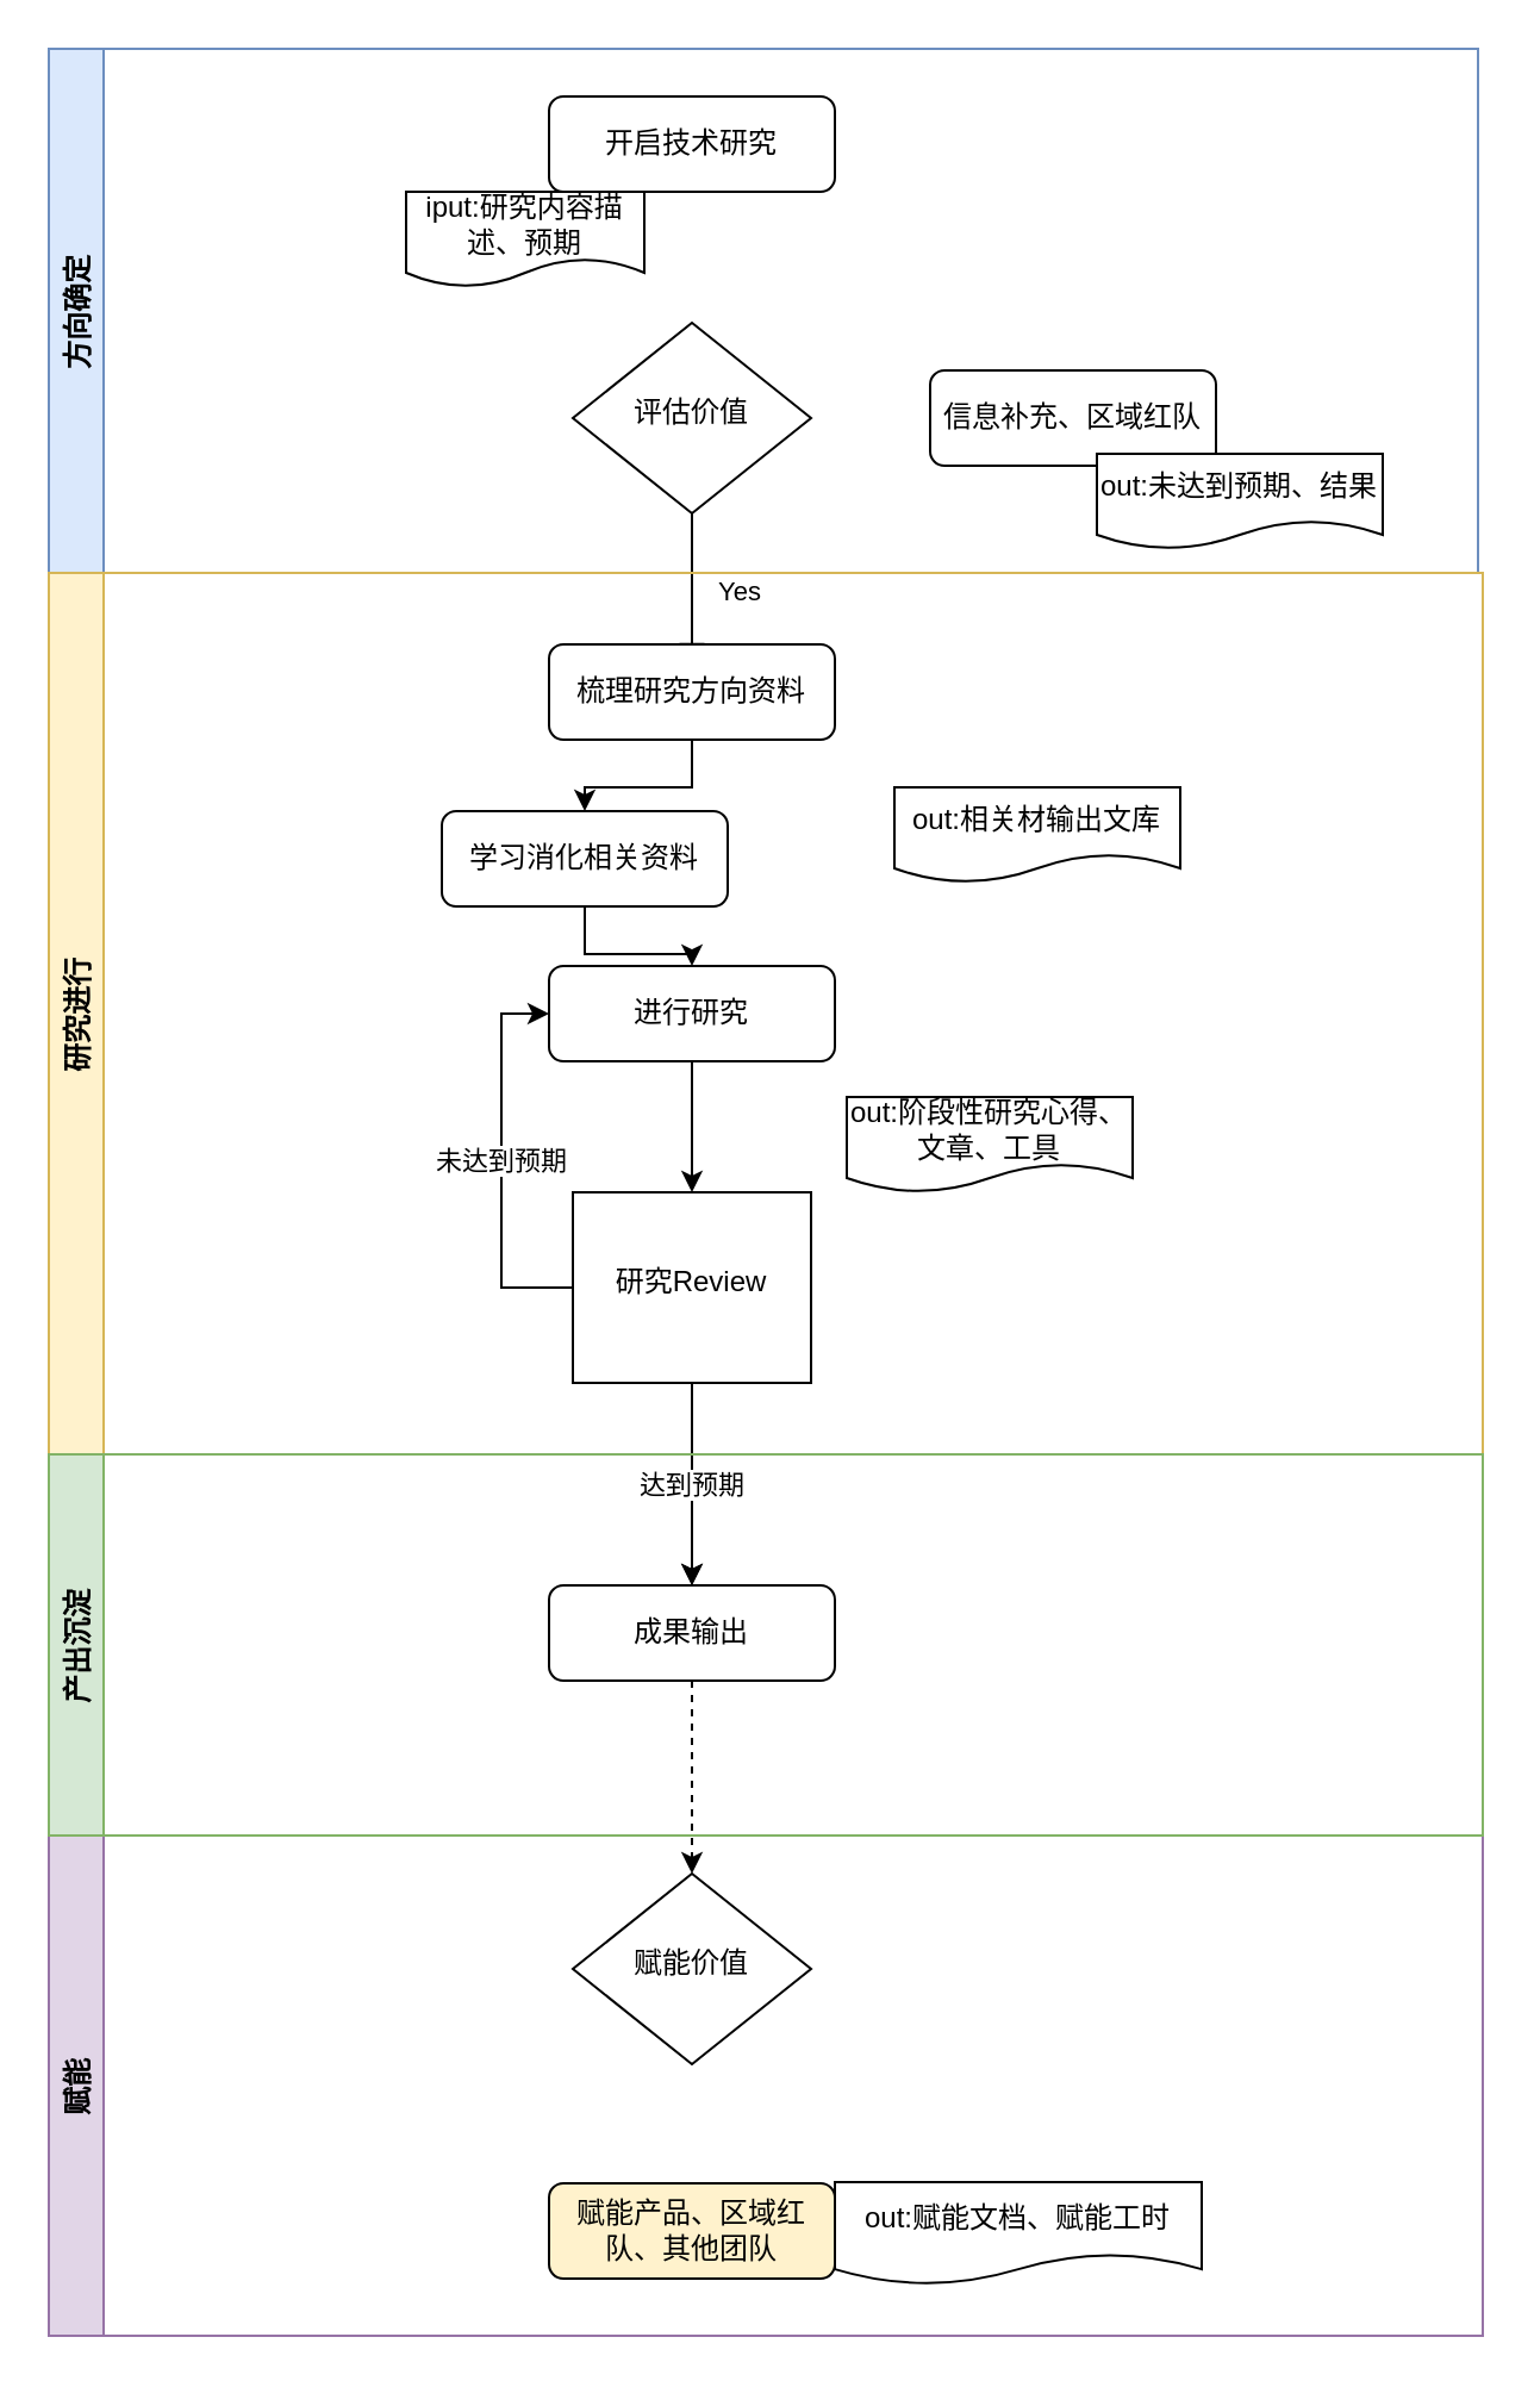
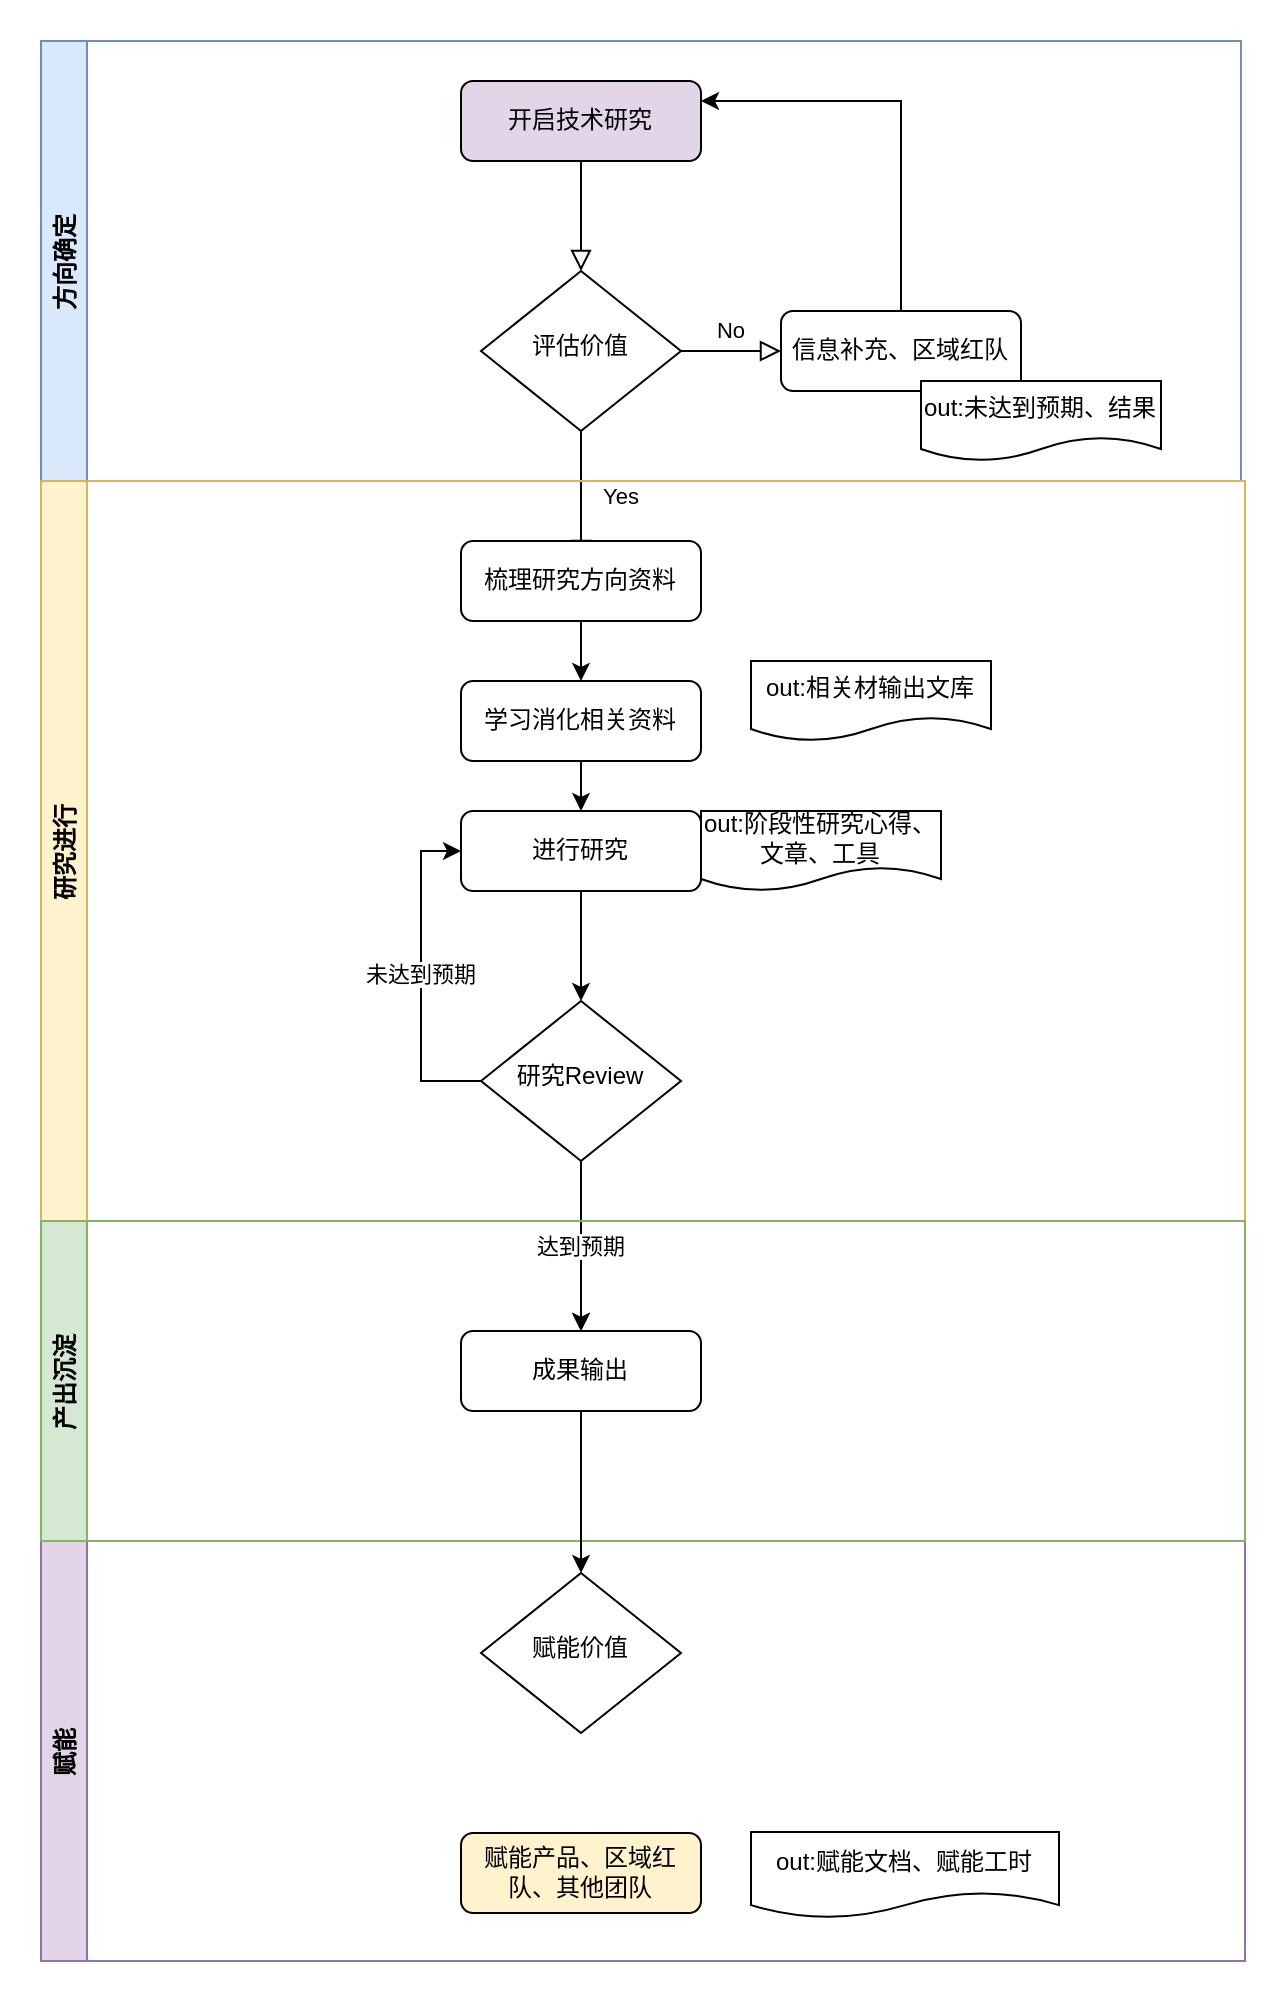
  <mxCell id="0" />
  <mxCell id="1" parent="0" />
+ <mxCell id="2" value="" style="rounded=0;html=1;jettySize=auto;orthogonalLoop=1;fontSize=11;endArrow=block;endFill=0;endSize=8;strokeWidth=1;shadow=0;labelBackgroundColor=none;edgeStyle=orthogonalEdgeStyle;verticalAlign=middle;align=center;" parent="1" source="9" target="5" edge="1"><mxGeometry relative="1" as="geometry" /></mxCell>
  <mxCell id="3" value="Yes" style="rounded=0;html=1;jettySize=auto;orthogonalLoop=1;fontSize=11;endArrow=block;endFill=0;endSize=8;strokeWidth=1;shadow=0;labelBackgroundColor=none;edgeStyle=orthogonalEdgeStyle;verticalAlign=middle;align=center;" parent="1" source="5" edge="1"><mxGeometry y="20" relative="1" as="geometry"><mxPoint as="offset" /><mxPoint x="290" y="280" as="targetPoint" /></mxGeometry></mxCell>
+ <mxCell id="4" value="No" style="edgeStyle=orthogonalEdgeStyle;rounded=0;html=1;jettySize=auto;orthogonalLoop=1;fontSize=11;endArrow=block;endFill=0;endSize=8;strokeWidth=1;shadow=0;labelBackgroundColor=none;verticalAlign=middle;align=center;" parent="1" source="5" target="7" edge="1"><mxGeometry y="10" relative="1" as="geometry"><mxPoint as="offset" /></mxGeometry></mxCell>
  <mxCell id="5" value="评估价值" style="rhombus;whiteSpace=wrap;html=1;shadow=0;fontFamily=Helvetica;fontSize=12;align=center;strokeWidth=1;spacing=6;spacingTop=-4;verticalAlign=middle;" parent="1" vertex="1"><mxGeometry x="240" y="135" width="100" height="80" as="geometry" /></mxCell>
+ <mxCell id="6" style="edgeStyle=orthogonalEdgeStyle;rounded=0;orthogonalLoop=1;jettySize=auto;html=1;entryX=1;entryY=0.25;entryDx=0;entryDy=0;verticalAlign=middle;align=center;" parent="1" source="7" target="9" edge="1"><mxGeometry relative="1" as="geometry"><Array as="points"><mxPoint x="450" y="50" /></Array></mxGeometry></mxCell>
  <mxCell id="7" value="信息补充、区域红队" style="rounded=1;whiteSpace=wrap;html=1;fontSize=12;glass=0;strokeWidth=1;shadow=0;verticalAlign=middle;align=center;" parent="1" vertex="1"><mxGeometry x="390" y="155" width="120" height="40" as="geometry" /></mxCell>
  <mxCell id="8" value="方向确定" style="swimlane;horizontal=0;fillColor=#dae8fc;strokeColor=#6c8ebf;verticalAlign=middle;align=center;" parent="1" vertex="1"><mxGeometry x="20" y="20" width="600" height="220" as="geometry" /></mxCell>
- <mxCell id="9" value="开启技术研究" style="rounded=1;whiteSpace=wrap;html=1;fontSize=12;glass=0;strokeWidth=1;shadow=0;verticalAlign=middle;align=center;" parent="8" vertex="1"><mxGeometry x="210" y="20" width="120" height="40" as="geometry" /></mxCell>
- <mxCell id="10" value="iput:研究内容描述、预期" style="shape=document;whiteSpace=wrap;html=1;boundedLbl=1;verticalAlign=middle;align=center;" parent="8" vertex="1"><mxGeometry x="150" y="60" width="100" height="40" as="geometry" /></mxCell>
+ <mxCell id="9" value="开启技术研究" style="rounded=1;whiteSpace=wrap;html=1;fontSize=12;glass=0;strokeWidth=1;shadow=0;verticalAlign=middle;align=center;fillColor=#e1d5e7;" parent="8" vertex="1"><mxGeometry x="210" y="20" width="120" height="40" as="geometry" /></mxCell>
  <mxCell id="11" value="out:未达到预期、结果" style="shape=document;whiteSpace=wrap;html=1;boundedLbl=1;verticalAlign=middle;align=center;" parent="8" vertex="1"><mxGeometry x="440" y="170" width="120" height="40" as="geometry" /></mxCell>
  <mxCell id="12" value="研究进行" style="swimlane;horizontal=0;fillColor=#fff2cc;strokeColor=#d6b656;verticalAlign=middle;align=center;" parent="1" vertex="1"><mxGeometry x="20" y="240" width="602" height="370" as="geometry" /></mxCell>
  <mxCell id="13" value="" style="edgeStyle=orthogonalEdgeStyle;rounded=0;orthogonalLoop=1;jettySize=auto;html=1;verticalAlign=middle;align=center;" parent="12" source="14" target="16" edge="1"><mxGeometry relative="1" as="geometry" /></mxCell>
  <mxCell id="14" value="梳理研究方向资料" style="rounded=1;whiteSpace=wrap;html=1;fontSize=12;glass=0;strokeWidth=1;shadow=0;verticalAlign=middle;align=center;" parent="12" vertex="1"><mxGeometry x="210" y="30" width="120" height="40" as="geometry" /></mxCell>
  <mxCell id="15" value="" style="edgeStyle=orthogonalEdgeStyle;rounded=0;orthogonalLoop=1;jettySize=auto;html=1;verticalAlign=middle;align=center;" parent="12" source="16" target="18" edge="1"><mxGeometry relative="1" as="geometry" /></mxCell>
- <mxCell id="16" value="学习消化相关资料" style="rounded=1;whiteSpace=wrap;html=1;fontSize=12;glass=0;strokeWidth=1;shadow=0;verticalAlign=middle;align=center;" parent="12" vertex="1"><mxGeometry x="165" y="100" width="120" height="40" as="geometry" /></mxCell>
+ <mxCell id="16" value="学习消化相关资料" style="rounded=1;whiteSpace=wrap;html=1;fontSize=12;glass=0;strokeWidth=1;shadow=0;verticalAlign=middle;align=center;" parent="12" vertex="1"><mxGeometry x="210" y="100" width="120" height="40" as="geometry" /></mxCell>
  <mxCell id="17" value="" style="edgeStyle=orthogonalEdgeStyle;rounded=0;orthogonalLoop=1;jettySize=auto;html=1;" parent="12" source="18" target="20" edge="1"><mxGeometry relative="1" as="geometry" /></mxCell>
  <mxCell id="18" value="进行研究" style="rounded=1;whiteSpace=wrap;html=1;fontSize=12;glass=0;strokeWidth=1;shadow=0;verticalAlign=middle;align=center;" parent="12" vertex="1"><mxGeometry x="210" y="165" width="120" height="40" as="geometry" /></mxCell>
  <mxCell id="19" value="未达到预期" style="edgeStyle=orthogonalEdgeStyle;rounded=0;orthogonalLoop=1;jettySize=auto;html=1;entryX=0;entryY=0.5;entryDx=0;entryDy=0;" parent="12" source="20" target="18" edge="1"><mxGeometry relative="1" as="geometry"><Array as="points"><mxPoint x="190" y="300" /><mxPoint x="190" y="185" /></Array></mxGeometry></mxCell>
- <mxCell id="20" value="研究Review" style="whiteSpace=wrap;html=1;shadow=0;fontFamily=Helvetica;fontSize=12;align=center;strokeWidth=1;spacing=6;spacingTop=-4;verticalAlign=middle;rounded=0;" parent="12" vertex="1"><mxGeometry x="220" y="260" width="100" height="80" as="geometry" /></mxCell>
+ <mxCell id="20" value="研究Review" style="rhombus;whiteSpace=wrap;html=1;shadow=0;fontFamily=Helvetica;fontSize=12;align=center;strokeWidth=1;spacing=6;spacingTop=-4;verticalAlign=middle;" parent="12" vertex="1"><mxGeometry x="220" y="260" width="100" height="80" as="geometry" /></mxCell>
  <mxCell id="21" value="out:相关材输出文库" style="shape=document;whiteSpace=wrap;html=1;boundedLbl=1;verticalAlign=middle;align=center;" parent="12" vertex="1"><mxGeometry x="355" y="90" width="120" height="40" as="geometry" /></mxCell>
- <mxCell id="22" value="out:阶段性研究心得、文章、工具" style="shape=document;whiteSpace=wrap;html=1;boundedLbl=1;verticalAlign=middle;align=center;" parent="12" vertex="1"><mxGeometry x="335" y="220" width="120" height="40" as="geometry" /></mxCell>
+ <mxCell id="22" value="out:阶段性研究心得、文章、工具" style="shape=document;whiteSpace=wrap;html=1;boundedLbl=1;verticalAlign=middle;align=center;" parent="12" vertex="1"><mxGeometry x="330" y="165" width="120" height="40" as="geometry" /></mxCell>
  <mxCell id="23" value="赋能" style="swimlane;horizontal=0;align=center;verticalAlign=middle;fillColor=#e1d5e7;strokeColor=#9673a6;" parent="1" vertex="1"><mxGeometry x="20" y="770" width="602" height="210" as="geometry" /></mxCell>
  <mxCell id="24" value="赋能价值" style="rhombus;whiteSpace=wrap;html=1;shadow=0;fontFamily=Helvetica;fontSize=12;align=center;strokeWidth=1;spacing=6;spacingTop=-4;verticalAlign=middle;" parent="23" vertex="1"><mxGeometry x="220" y="16" width="100" height="80" as="geometry" /></mxCell>
  <mxCell id="25" value="赋能产品、区域红队、其他团队" style="rounded=1;whiteSpace=wrap;html=1;fontSize=12;glass=0;strokeWidth=1;shadow=0;verticalAlign=middle;align=center;fillColor=#fff2cc;" parent="23" vertex="1"><mxGeometry x="210" y="146" width="120" height="40" as="geometry" /></mxCell>
- <mxCell id="26" value="out:赋能文档、赋能工时" style="shape=document;whiteSpace=wrap;html=1;boundedLbl=1;" parent="23" vertex="1"><mxGeometry x="330" y="145.5" width="154" height="43" as="geometry" /></mxCell>
+ <mxCell id="26" value="out:赋能文档、赋能工时" style="shape=document;whiteSpace=wrap;html=1;boundedLbl=1;" parent="23" vertex="1"><mxGeometry x="355" y="145.5" width="154" height="43" as="geometry" /></mxCell>
  <mxCell id="27" value="" style="edgeStyle=orthogonalEdgeStyle;rounded=0;orthogonalLoop=1;jettySize=auto;html=1;" parent="1" source="20" target="30" edge="1"><mxGeometry relative="1" as="geometry" /></mxCell>
  <mxCell id="28" value="达到预期" style="edgeStyle=orthogonalEdgeStyle;rounded=0;orthogonalLoop=1;jettySize=auto;html=1;" parent="1" source="20" target="30" edge="1"><mxGeometry relative="1" as="geometry" /></mxCell>
  <mxCell id="29" value="产出沉淀" style="swimlane;horizontal=0;align=center;verticalAlign=middle;fillColor=#d5e8d4;strokeColor=#82b366;" parent="1" vertex="1"><mxGeometry x="20" y="610" width="602" height="160" as="geometry" /></mxCell>
  <mxCell id="30" value="成果输出" style="rounded=1;whiteSpace=wrap;html=1;fontSize=12;glass=0;strokeWidth=1;shadow=0;verticalAlign=middle;align=center;" parent="29" vertex="1"><mxGeometry x="210" y="55" width="120" height="40" as="geometry" /></mxCell>
- <mxCell id="31" value="" style="edgeStyle=orthogonalEdgeStyle;rounded=0;orthogonalLoop=1;jettySize=auto;html=1;dashed=1;" parent="1" source="30" target="24" edge="1"><mxGeometry relative="1" as="geometry" /></mxCell>
+ <mxCell id="31" value="" style="edgeStyle=orthogonalEdgeStyle;rounded=0;orthogonalLoop=1;jettySize=auto;html=1;" parent="1" source="30" target="24" edge="1"><mxGeometry relative="1" as="geometry" /></mxCell>
